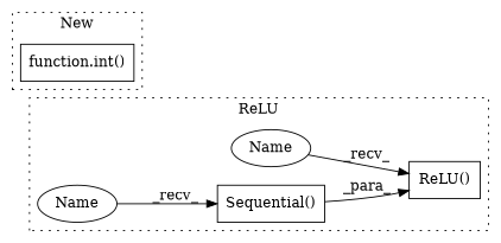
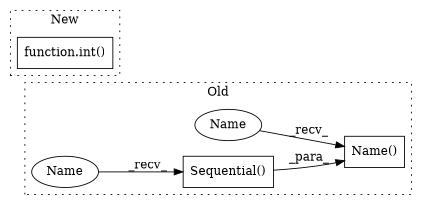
  digraph {
    rankdir=LR
    node [a=75 l=2 s=2269 shape=box]
-   n1 [l=9 label="ReLU()"]
+   n1 [l=9 label="Name()"]
    n2 [l="28,1" label="Sequential()" s="2117,2338"]
    n3 [a=87 label=Name shape=ellipse]
    n4 [a=87 label=Name s=2117 shape=ellipse]
    n5 [l="4,1" label="function.int()" s="1887,1904"]
    subgraph cluster_1 {
-     label=ReLU
+     label=Old
      style=dotted
      n1
      n2
      n3
      n4
    }
    subgraph cluster_2 {
      label=New
      style=dotted
      n5
    }
    n2 -> n1 [label=_para_]
    n3 -> n1 [label=_recv_]
    n4 -> n2 [label=_recv_]
  }
